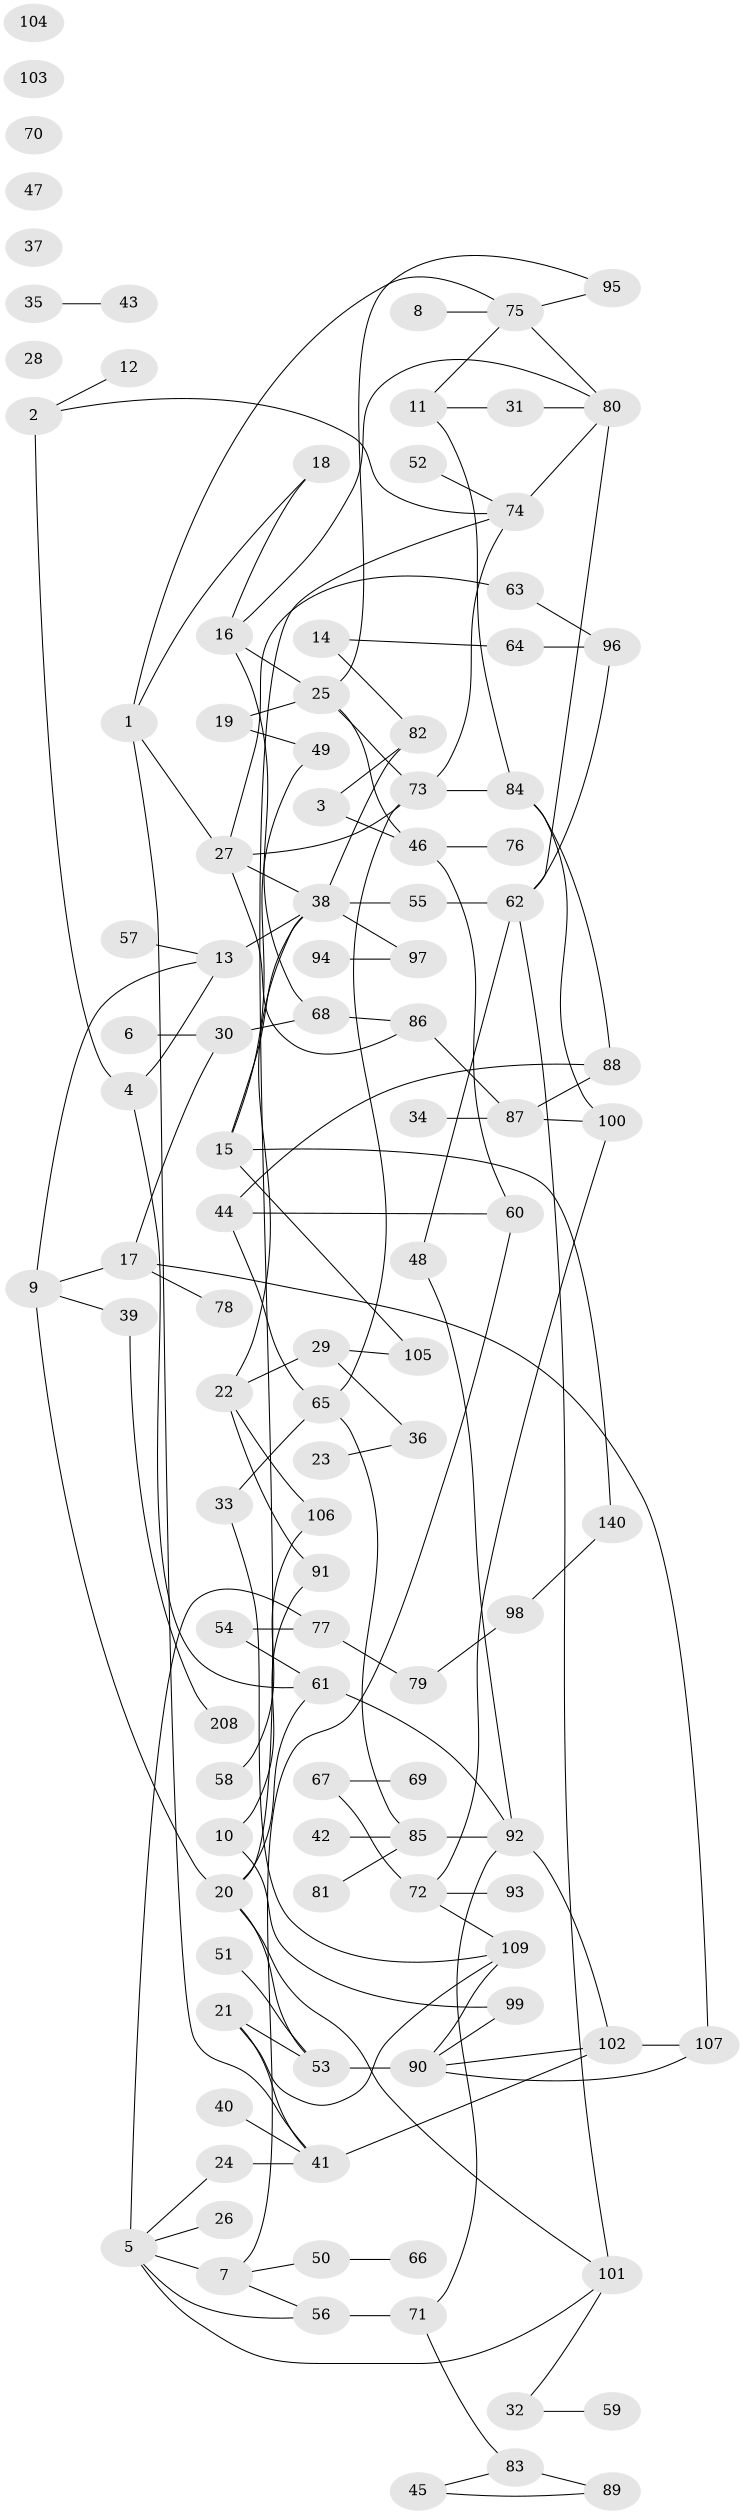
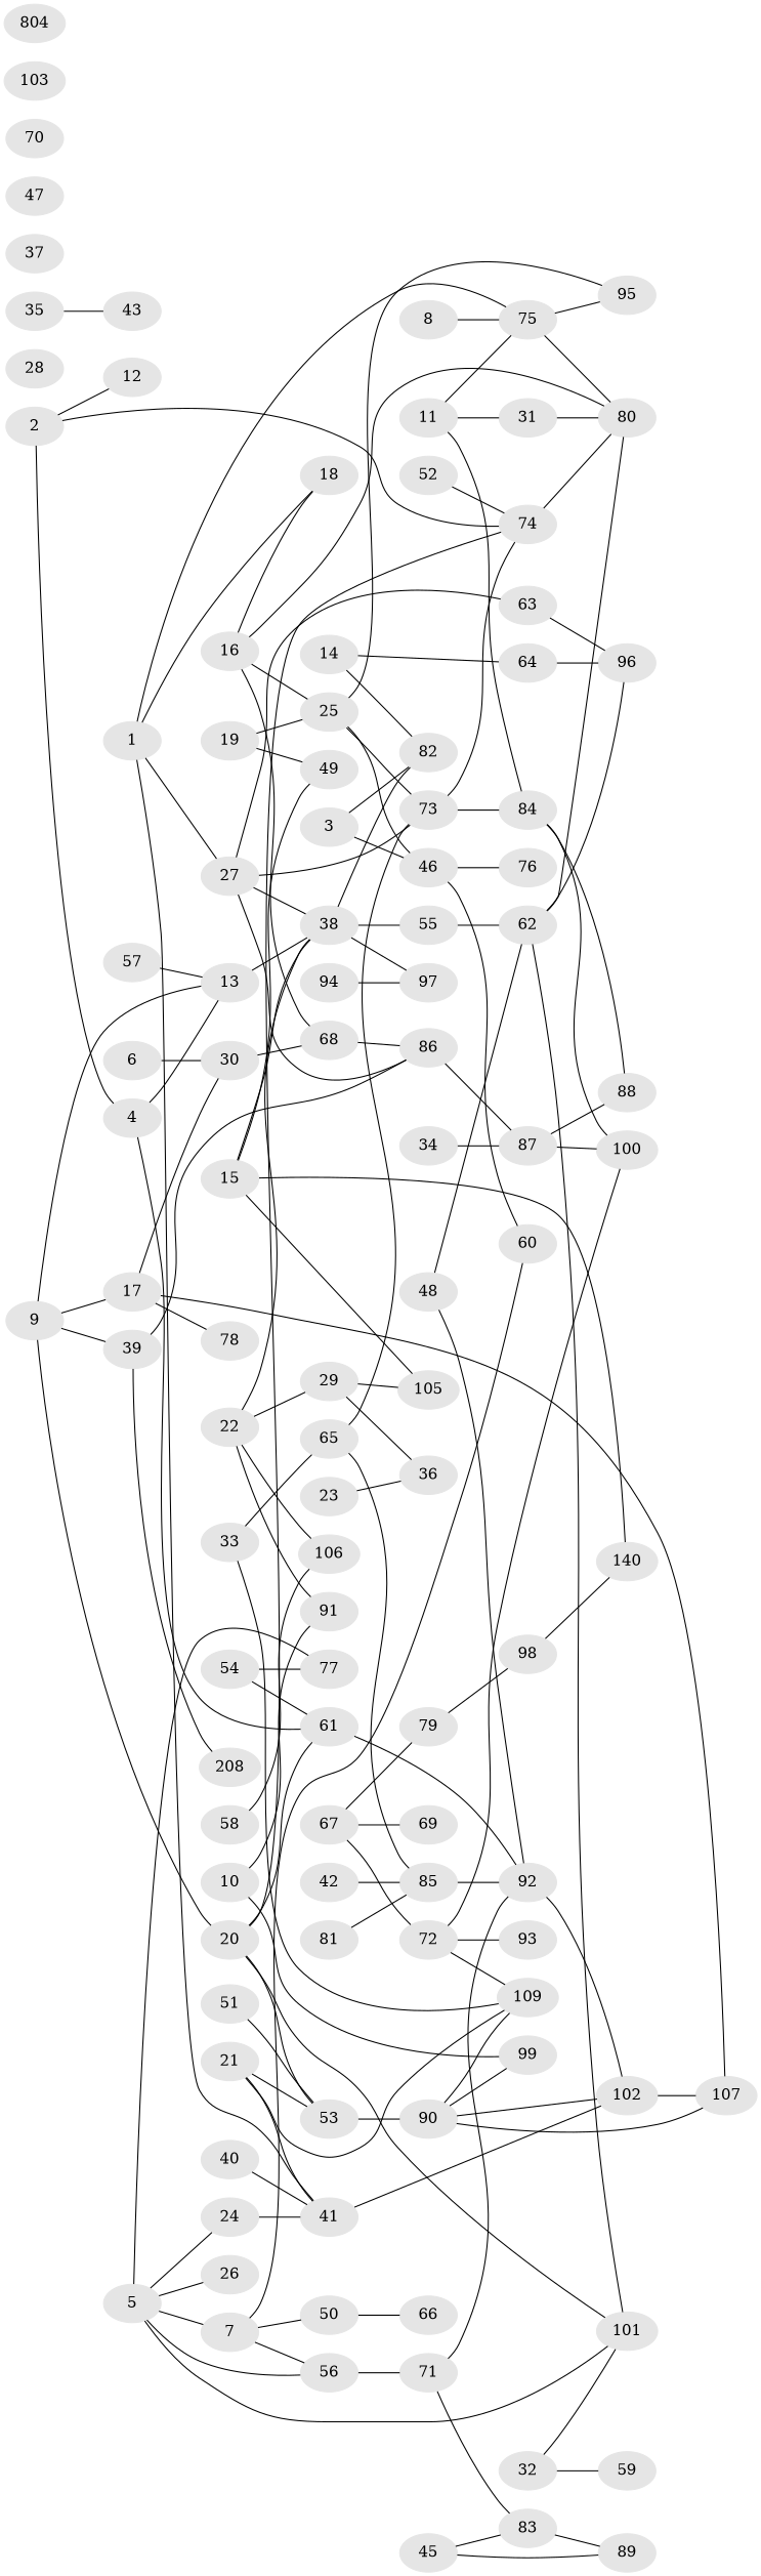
  graph {
    rankdir=LR
    node [color=gray90 style=filled]
    1
    18
    27
    41
    75
    38
    73
    63
    86
    102
    80
    95
    2
    4
    12
    74
    13
    61
    3
    46
    82
    60
    76
    92
    5
    7
    24
    26
    56
    77
    101
    50
    71
    6
    30
    68
    66
    8
    9
    17
    20
    39
    78
    107
    53
    n46 [label=208]
    10
    91
    99
    11
    31
    84
    88
    100
    55
    97
    14
    64
    96
    15
    49
    105
    n63 [label=140]
    16
    25
    19
    90
    21
    109
    22
    29
    106
    36
    23
    87
    28
    32
    59
    33
    65
    85
    34
    35
    43
    37
    62
    40
    42
-   44
    45
    83
    89
    47
    48
    51
    52
    54
    57
    58
    67
    69
    72
    79
    93
    98
    70
    81
    94
    103
-   104
+   104 [label=804]
    1 -- 18
    1 -- 27
    1 -- 41
    1 -- 75
    27 -- 38
    27 -- 73
    27 -- 63
    27 -- 86
    41 -- 102
    75 -- 80
    75 -- 95
    38 -- 82
    38 -- 55
    38 -- 97
    73 -- 74
    73 -- 84
    63 -- 96
    86 -- 87
    102 -- 107
    2 -- 4
    2 -- 12
    2 -- 74
    4 -- 13
    4 -- 61
    74 -- 80
    13 -- 38
    61 -- 92
    3 -- 46
    3 -- 82
    46 -- 60
    46 -- 76
    92 -- 102
    5 -- 7
    5 -- 24
    5 -- 26
    5 -- 56
    5 -- 77
    5 -- 101
    7 -- 60
    7 -- 56
    7 -- 50
    24 -- 41
    56 -- 71
    50 -- 66
    71 -- 92
    71 -- 83
    6 -- 30
    30 -- 68
    68 -- 86
    8 -- 75
    9 -- 13
    9 -- 17
    9 -- 20
    9 -- 39
    17 -- 30
    17 -- 78
    17 -- 107
    20 -- 74
    20 -- 61
    20 -- 101
    20 -- 53
+   39 -- 86
    39 -- n46
    53 -- 90
    10 -- 91
    10 -- 99
    11 -- 75
    11 -- 31
    11 -- 84
    31 -- 80
    84 -- 88
    84 -- 100
    55 -- 62
    14 -- 82
    14 -- 64
    64 -- 96
    15 -- 38
    15 -- 49
    15 -- 105
    15 -- n63
    16 -- 18
    16 -- 80
    16 -- 68
    16 -- 25
    25 -- 73
    25 -- 95
    25 -- 46
    19 -- 49
    19 -- 25
    90 -- 102
    90 -- 107
    90 -- 99
    90 -- 109
    21 -- 41
    21 -- 53
    21 -- 109
    22 -- 38
    22 -- 91
    22 -- 29
    22 -- 106
    29 -- 105
    29 -- 36
    23 -- 36
    87 -- 88
    87 -- 100
    32 -- 101
    32 -- 59
    33 -- 109
    33 -- 65
    65 -- 73
    65 -- 85
    85 -- 92
    34 -- 87
    35 -- 43
    62 -- 80
    62 -- 101
    62 -- 96
    40 -- 41
    42 -- 85
-   44 -- 60
-   44 -- 88
-   44 -- 65
    45 -- 83
    45 -- 89
    83 -- 89
    48 -- 92
    48 -- 62
    51 -- 53
    52 -- 74
    54 -- 61
    54 -- 77
    57 -- 13
    58 -- 106
    67 -- 69
    67 -- 72
-   77 -- 79
+   67 -- 79
    72 -- 100
    72 -- 109
    72 -- 93
    79 -- 98
    98 -- n63
    81 -- 85
    94 -- 97
  }
